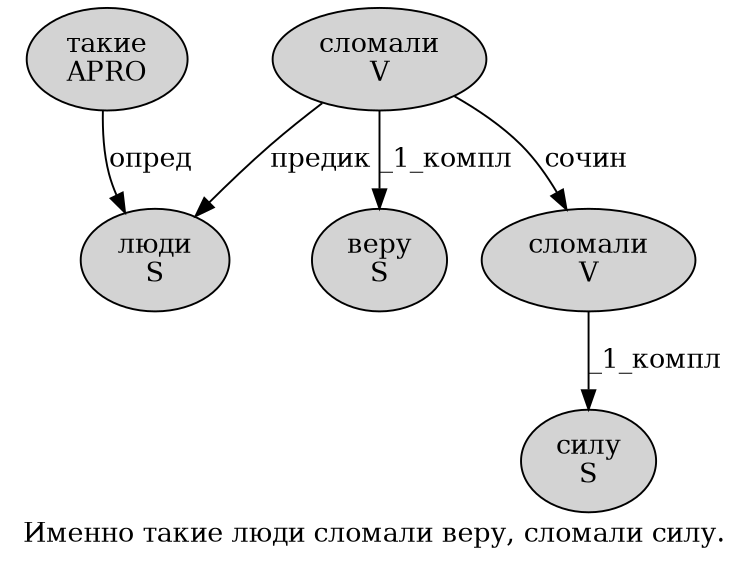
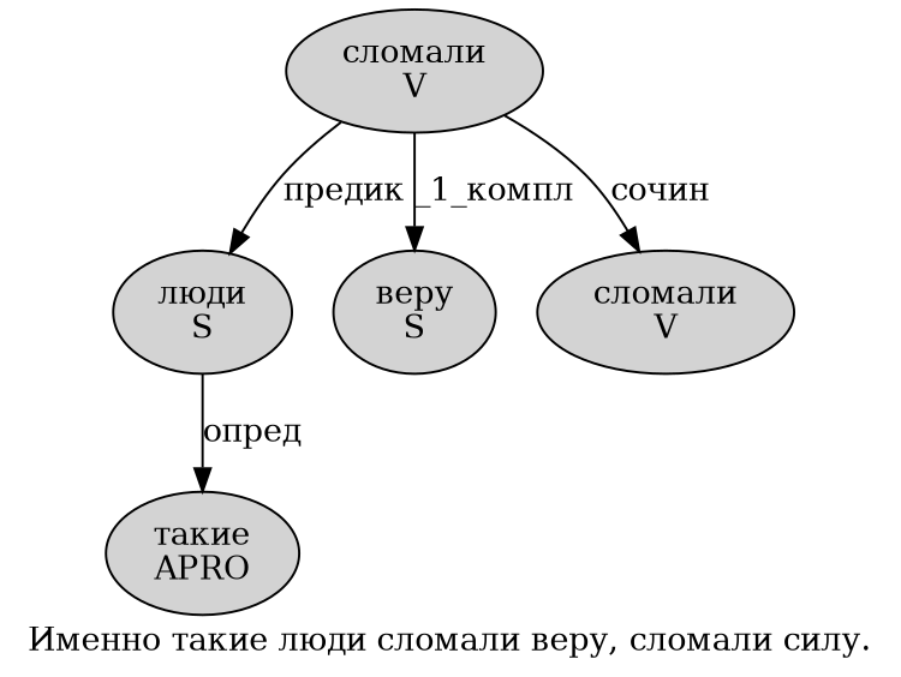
  digraph {
    label="Именно такие люди сломали веру, сломали силу."
    node [fillcolor=lightgray penwidth=1 shape=ellipse style=filled]
    n1 [label="такие\nAPRO"]
    n2 [label="люди\nS"]
    n3 [label="сломали\nV"]
    n4 [label="веру\nS"]
    n5 [label="сломали\nV"]
-   n6 [label="силу\nS"]
-   n1 -> n2 [label="опред"]
+   n2 -> n1 [label="опред"]
    n3 -> n2 [label="предик"]
    n3 -> n4 [label="_1_компл"]
    n3 -> n5 [label="сочин"]
-   n5 -> n6 [label="_1_компл"]
  }
